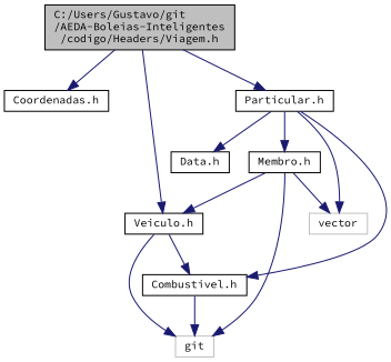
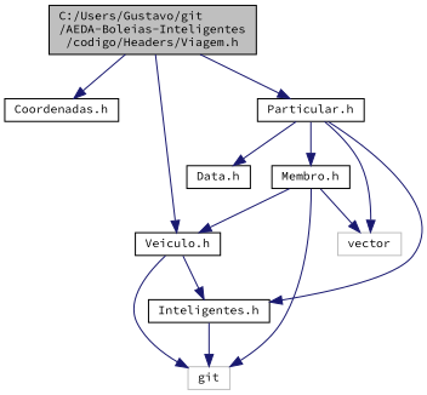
  digraph {
    fontname="Source Code Pro"
    node [color=black fillcolor=white fontname="Source Code Pro" fontsize=10 shape=record style=filled]
    edge [color=midnightblue fontname="Source Code Pro" fontsize=10 labelfontname=Helvetica labelfontsize=10 style=solid]
    n1 [fillcolor=grey75 fontcolor=black height=0.2 label="C:/Users/Gustavo/git\l/AEDA-Boleias-Inteligentes\l/codigo/Headers/Viagem.h" width=0.4]
    n2 [height=0.2 label="Coordenadas.h" width=0.4]
    n3 [height=0.2 label="Veiculo.h" width=0.4]
    n4 [height=0.2 label="Particular.h" width=0.4]
    n5 [color=grey75 height=0.2 label=git width=0.4]
-   n6 [height=0.2 label="Combustivel.h" width=0.4]
+   n6 [height=0.2 label="Inteligentes.h" width=0.4]
    n7 [height=0.2 label="Membro.h" width=0.4]
    n8 [color=grey75 height=0.2 label=vector width=0.4]
    n9 [height=0.2 label="Data.h" width=0.4]
    n1 -> n2
    n1 -> n3
    n1 -> n4
    n3 -> n5
    n3 -> n6
    n4 -> n6
    n4 -> n7
    n4 -> n8
    n4 -> n9
    n6 -> n5
    n7 -> n3
    n7 -> n5
    n7 -> n8
  }
